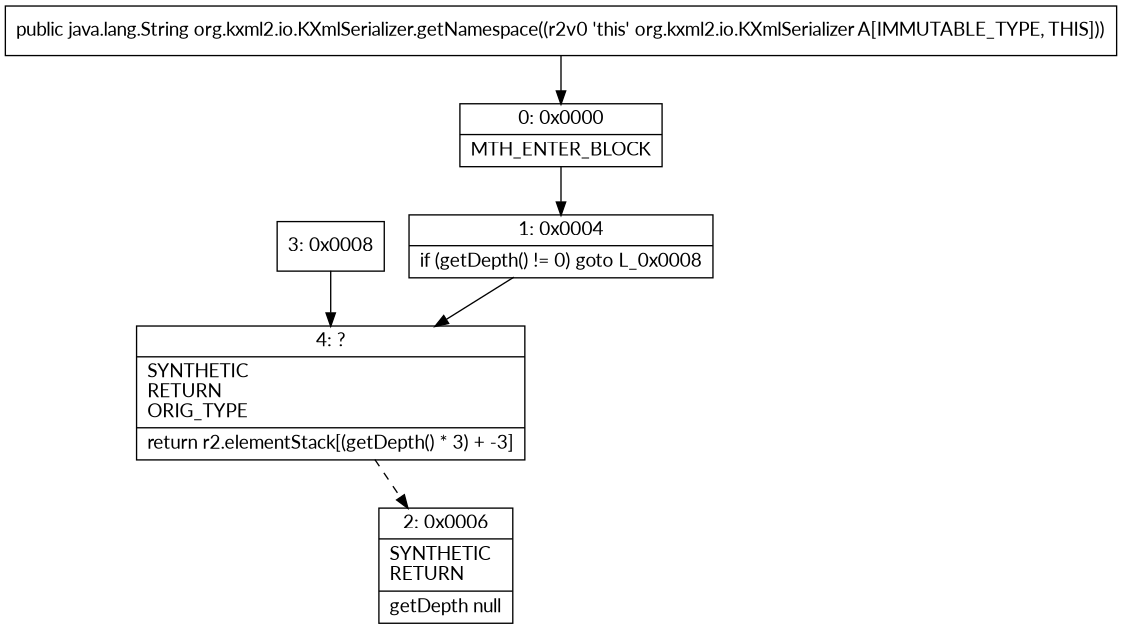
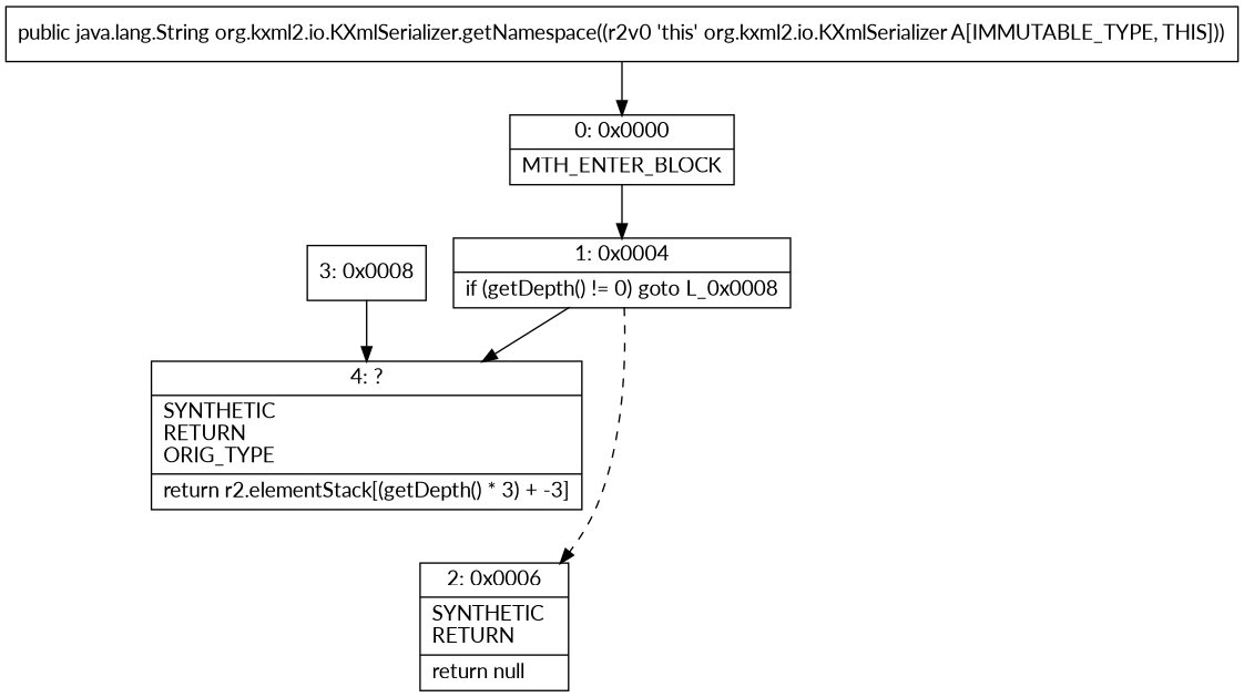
  digraph {
    fontname=Lato
    node [fontname=Lato shape=record]
    edge [fontname=Lato]
    n1 [label="{0\:\ 0x0000|MTH_ENTER_BLOCK\l}"]
    n2 [label="{1\:\ 0x0004|if (getDepth() != 0) goto L_0x0008\l}"]
-   n3 [label="{2\:\ 0x0006|SYNTHETIC\lRETURN\l|getDepth null\l}"]
+   n3 [label="{2\:\ 0x0006|SYNTHETIC\lRETURN\l|return null\l}"]
    n4 [label="{4\:\ ?|SYNTHETIC\lRETURN\lORIG_TYPE\l|return r2.elementStack[(getDepth() * 3) + \-3]\l}"]
    n5 [label="{3\:\ 0x0008}"]
    n6 [label="{public java.lang.String org.kxml2.io.KXmlSerializer.getNamespace((r2v0 'this' org.kxml2.io.KXmlSerializer A[IMMUTABLE_TYPE, THIS])) }"]
    n1 -> n2
-   n4 -> n3 [style=dashed]
+   n2 -> n3 [style=dashed]
    n2 -> n4
    n5 -> n4
    n6 -> n1
  }
